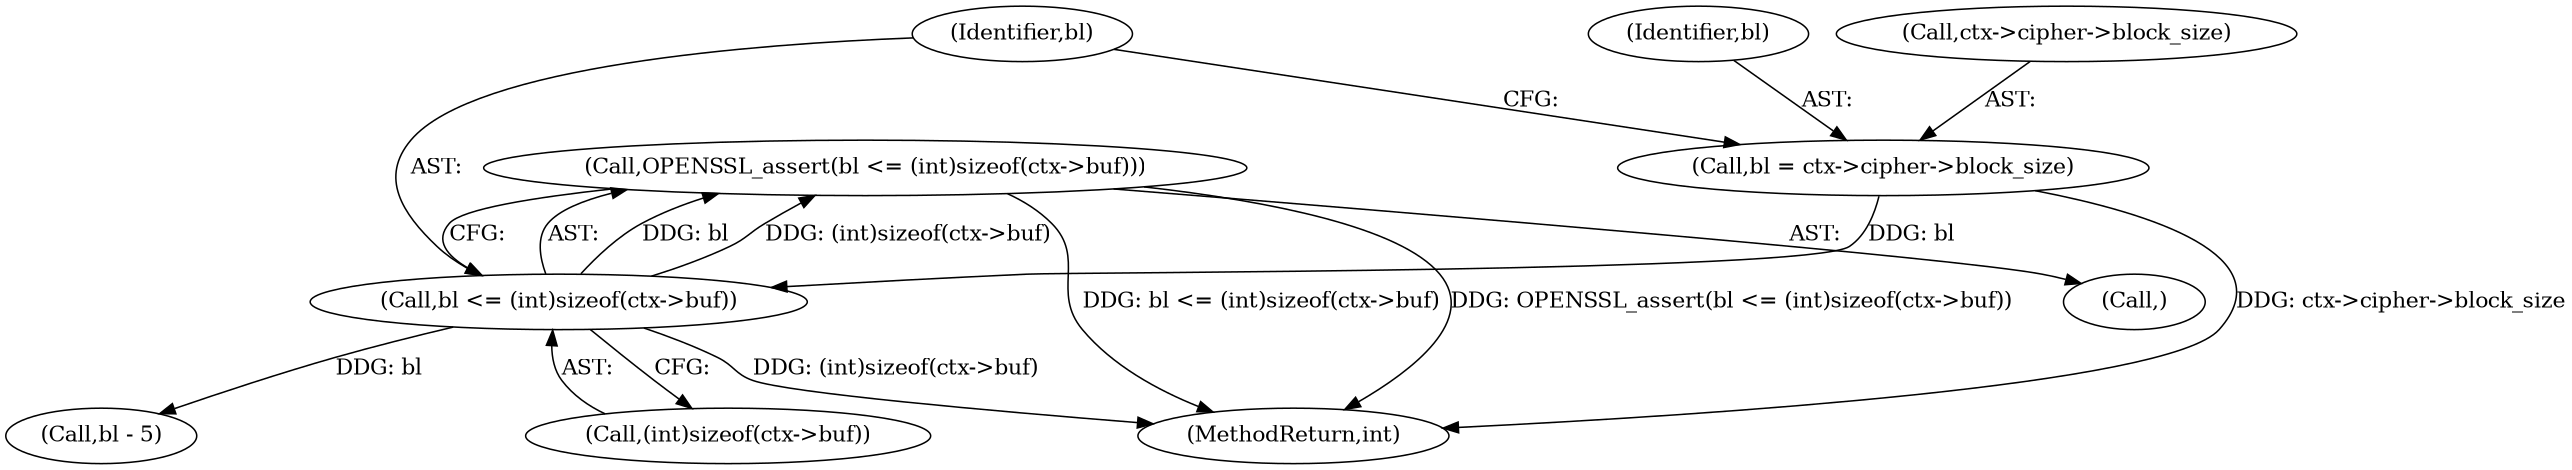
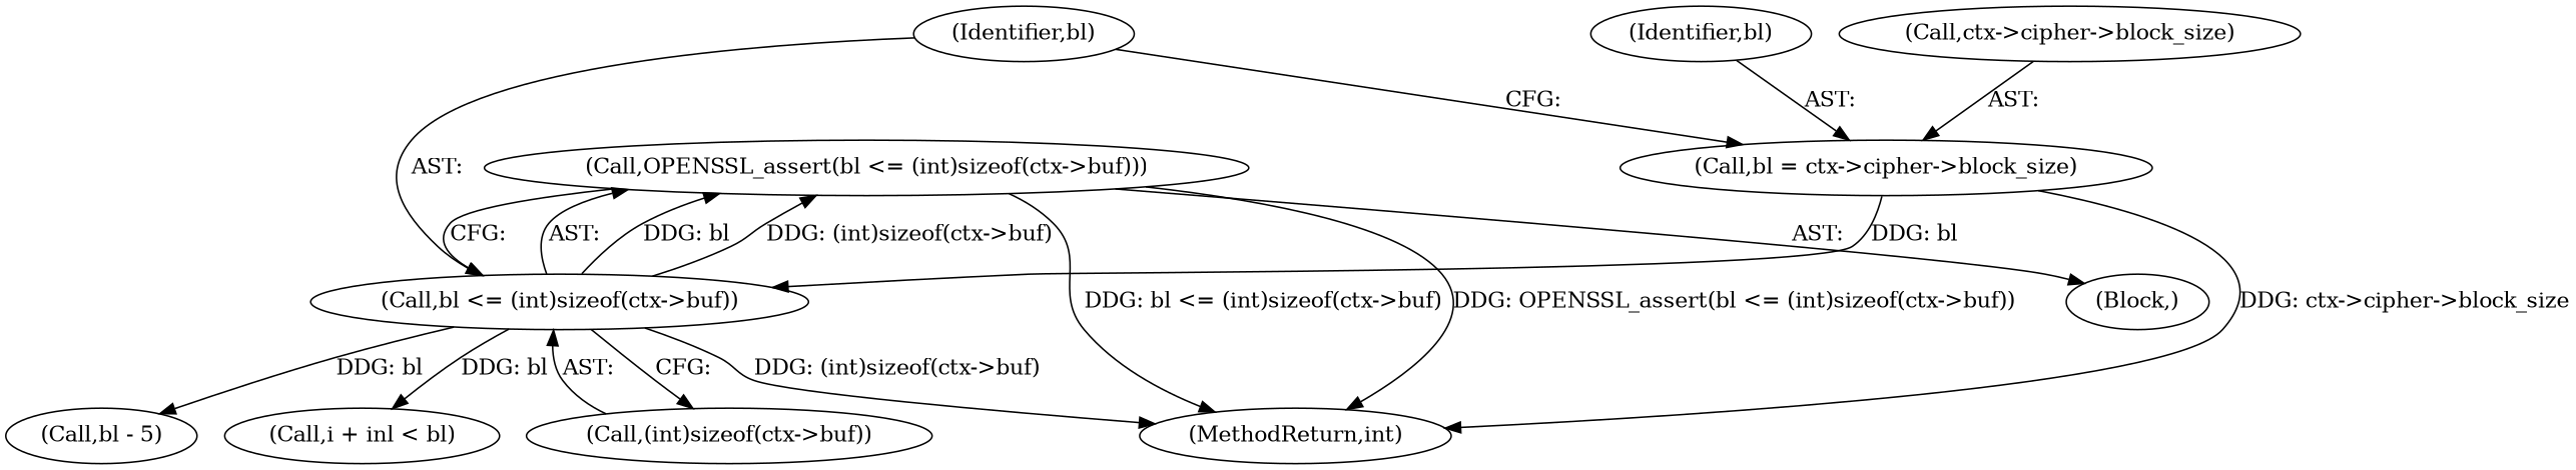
  digraph {
    n1 [label="(Call,OPENSSL_assert(bl <= (int)sizeof(ctx->buf)))"]
    n2 [label="(Call,bl <= (int)sizeof(ctx->buf))"]
    n3 [label="(MethodReturn,int)"]
-   n4 [label="(Call,)"]
+   n4 [label="(Block,)"]
    n5 [label="(Call,bl - 5)"]
+   n6 [label="(Call,i + inl < bl)"]
    n7 [label="(Call,(int)sizeof(ctx->buf))"]
    n8 [label="(Call,bl = ctx->cipher->block_size)"]
    n9 [label="(Call,ctx->cipher->block_size)"]
    n10 [label="(Identifier,bl)"]
    n11 [label="(Identifier,bl)"]
    n1 -> n2 [label="CFG: "]
    n1 -> n3 [label="DDG: bl <= (int)sizeof(ctx->buf)"]
    n1 -> n3 [label="DDG: OPENSSL_assert(bl <= (int)sizeof(ctx->buf))"]
    n1 -> n4 [label="AST: "]
    n2 -> n1 [label="AST: "]
    n2 -> n1 [label="DDG: bl"]
    n2 -> n1 [label="DDG: (int)sizeof(ctx->buf)"]
    n2 -> n3 [label="DDG: (int)sizeof(ctx->buf)"]
    n2 -> n5 [label="DDG: bl"]
+   n2 -> n6 [label="DDG: bl"]
    n2 -> n7 [label="CFG: "]
    n7 -> n2 [label="AST: "]
    n8 -> n2 [label="DDG: bl"]
    n8 -> n3 [label="DDG: ctx->cipher->block_size"]
    n9 -> n8 [label="AST: "]
    n10 -> n2 [label="AST: "]
    n10 -> n8 [label="CFG: "]
    n11 -> n8 [label="AST: "]
  }
